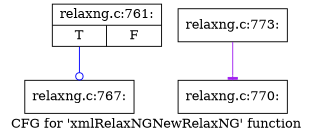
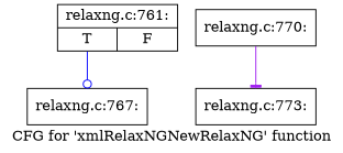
  digraph {
    label="CFG for 'xmlRelaxNGNewRelaxNG' function"
    node [shape=record]
    n1 [label="{relaxng.c:761:|{<s0>T|<s1>F}}"]
    n2 [label="{relaxng.c:767:}"]
    n3 [label="{relaxng.c:770:}"]
    n4 [label="{relaxng.c:773:}"]
    n1 -> n2 [arrowhead=odot color=blue tailport=s0]
-   n4 -> n3 [arrowhead=tee color=purple]
+   n3 -> n4 [arrowhead=tee color=purple]
  }
